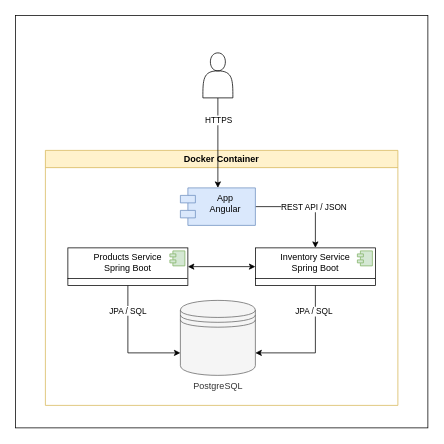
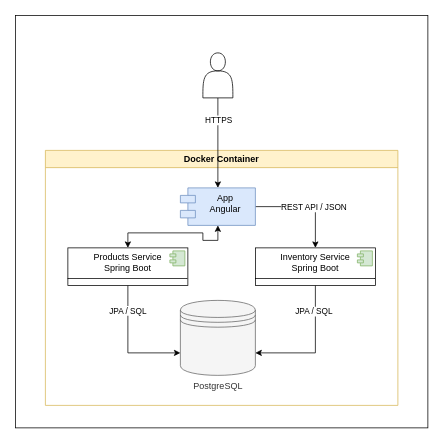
  <mxCell id="0" />
  <mxCell id="1" parent="0" />
  <mxCell id="2" value="" style="rounded=0;whiteSpace=wrap;html=1;" vertex="1" parent="1"><mxGeometry x="20" y="20" width="550" height="550" as="geometry" /></mxCell>
  <mxCell id="3" value="Docker Container" style="swimlane;whiteSpace=wrap;html=1;fillColor=#fff2cc;strokeColor=#d6b656;" vertex="1" parent="1"><mxGeometry x="60" y="200" width="470" height="340" as="geometry" /></mxCell>
  <mxCell id="4" style="edgeStyle=orthogonalEdgeStyle;rounded=0;orthogonalLoop=1;jettySize=auto;html=1;entryX=0.5;entryY=0;entryDx=0;entryDy=0;exitX=1;exitY=0.5;exitDx=0;exitDy=0;" edge="1" parent="3" source="6" target="14"><mxGeometry relative="1" as="geometry" /></mxCell>
  <mxCell id="5" value="REST API / JSON" style="edgeLabel;html=1;align=center;verticalAlign=middle;resizable=0;points=[];" vertex="1" connectable="0" parent="4"><mxGeometry x="-0.444" y="3" relative="1" as="geometry"><mxPoint x="39" y="3" as="offset" /></mxGeometry></mxCell>
  <mxCell id="6" value="App&lt;br&gt;Angular" style="shape=module;align=left;spacingLeft=20;align=center;verticalAlign=top;whiteSpace=wrap;html=1;fillColor=#dae8fc;strokeColor=#6c8ebf;" vertex="1" parent="3"><mxGeometry x="180" y="50" width="100" height="50" as="geometry" /></mxCell>
- <mxCell id="7" style="edgeStyle=orthogonalEdgeStyle;rounded=0;orthogonalLoop=1;jettySize=auto;html=1;entryX=0;entryY=0.5;entryDx=0;entryDy=0;startArrow=classic;startFill=1;" edge="1" parent="3" source="10" target="14"><mxGeometry relative="1" as="geometry" /></mxCell>
+ <mxCell id="7" style="edgeStyle=orthogonalEdgeStyle;rounded=0;orthogonalLoop=1;jettySize=auto;html=1;startArrow=classic;startFill=1;" edge="1" parent="3" source="10" target="6"><mxGeometry relative="1" as="geometry" /></mxCell>
  <mxCell id="8" style="edgeStyle=orthogonalEdgeStyle;rounded=0;orthogonalLoop=1;jettySize=auto;html=1;entryX=0;entryY=0.7;entryDx=0;entryDy=0;" edge="1" parent="3" source="10" target="16"><mxGeometry relative="1" as="geometry" /></mxCell>
  <mxCell id="9" value="JPA / SQL" style="edgeLabel;html=1;align=center;verticalAlign=middle;resizable=0;points=[];" vertex="1" connectable="0" parent="8"><mxGeometry x="-0.588" y="-1" relative="1" as="geometry"><mxPoint as="offset" /></mxGeometry></mxCell>
  <mxCell id="10" value="&lt;p style=&quot;margin:0px;margin-top:6px;text-align:center;&quot;&gt;Products Service&lt;br&gt;Spring Boot&lt;/p&gt;&lt;hr size=&quot;1&quot; style=&quot;border-style:solid;&quot;&gt;&lt;p style=&quot;margin:0px;margin-left:8px;&quot;&gt;&lt;br&gt;&lt;/p&gt;" style="align=left;overflow=fill;html=1;dropTarget=0;whiteSpace=wrap;" vertex="1" parent="3"><mxGeometry x="30" y="130" width="160" height="50" as="geometry" /></mxCell>
  <mxCell id="11" value="" style="shape=component;jettyWidth=8;jettyHeight=4;fillColor=#d5e8d4;strokeColor=#82b366;" vertex="1" parent="10"><mxGeometry x="1" width="20" height="20" relative="1" as="geometry"><mxPoint x="-24" y="4" as="offset" /></mxGeometry></mxCell>
  <mxCell id="12" style="edgeStyle=orthogonalEdgeStyle;rounded=0;orthogonalLoop=1;jettySize=auto;html=1;entryX=1;entryY=0.7;entryDx=0;entryDy=0;" edge="1" parent="3" source="14" target="16"><mxGeometry relative="1" as="geometry" /></mxCell>
  <mxCell id="13" value="JPA / SQL" style="edgeLabel;html=1;align=center;verticalAlign=middle;resizable=0;points=[];" vertex="1" connectable="0" parent="12"><mxGeometry x="-0.6" y="-3" relative="1" as="geometry"><mxPoint as="offset" /></mxGeometry></mxCell>
  <mxCell id="14" value="&lt;p style=&quot;margin:0px;margin-top:6px;text-align:center;&quot;&gt;Inventory Service&lt;br&gt;Spring Boot&lt;b&gt;&lt;/b&gt;&lt;/p&gt;&lt;hr size=&quot;1&quot; style=&quot;border-style:solid;&quot;&gt;&lt;p style=&quot;margin:0px;margin-left:8px;&quot;&gt;&lt;br&gt;&lt;/p&gt;" style="align=left;overflow=fill;html=1;dropTarget=0;whiteSpace=wrap;" vertex="1" parent="3"><mxGeometry x="280" y="130" width="160" height="50" as="geometry" /></mxCell>
  <mxCell id="15" value="" style="shape=component;jettyWidth=8;jettyHeight=4;fillColor=#d5e8d4;strokeColor=#82b366;" vertex="1" parent="14"><mxGeometry x="1" width="20" height="20" relative="1" as="geometry"><mxPoint x="-24" y="4" as="offset" /></mxGeometry></mxCell>
  <mxCell id="16" value="PostgreSQL" style="shape=datastore;html=1;labelPosition=center;verticalLabelPosition=bottom;align=center;verticalAlign=top;fillColor=#f5f5f5;fontColor=#333333;strokeColor=#666666;" vertex="1" parent="3"><mxGeometry x="180" y="200" width="100" height="100" as="geometry" /></mxCell>
  <mxCell id="17" style="edgeStyle=orthogonalEdgeStyle;rounded=0;orthogonalLoop=1;jettySize=auto;html=1;" edge="1" parent="1" source="20" target="6"><mxGeometry relative="1" as="geometry" /></mxCell>
  <mxCell id="18" value="HTTPS" style="edgeLabel;html=1;align=center;verticalAlign=middle;resizable=0;points=[];" vertex="1" connectable="0" parent="17"><mxGeometry x="-0.509" relative="1" as="geometry"><mxPoint as="offset" /></mxGeometry></mxCell>
  <mxCell id="19" value="" style="group" vertex="1" connectable="0" parent="1"><mxGeometry x="245" y="40" width="90" height="90" as="geometry" /></mxCell>
  <mxCell id="20" value="" style="shape=actor;whiteSpace=wrap;html=1;" vertex="1" parent="19"><mxGeometry x="25" y="30" width="40" height="60" as="geometry" /></mxCell>
